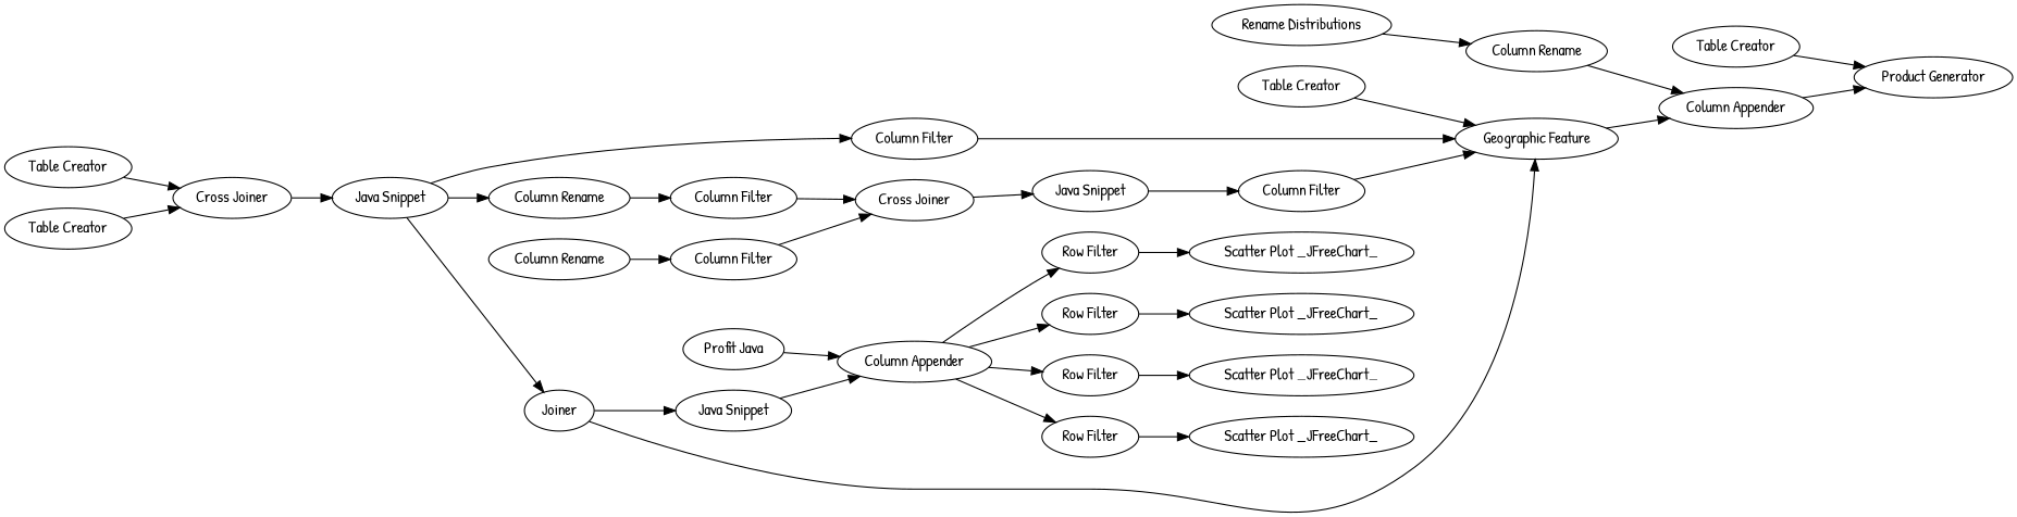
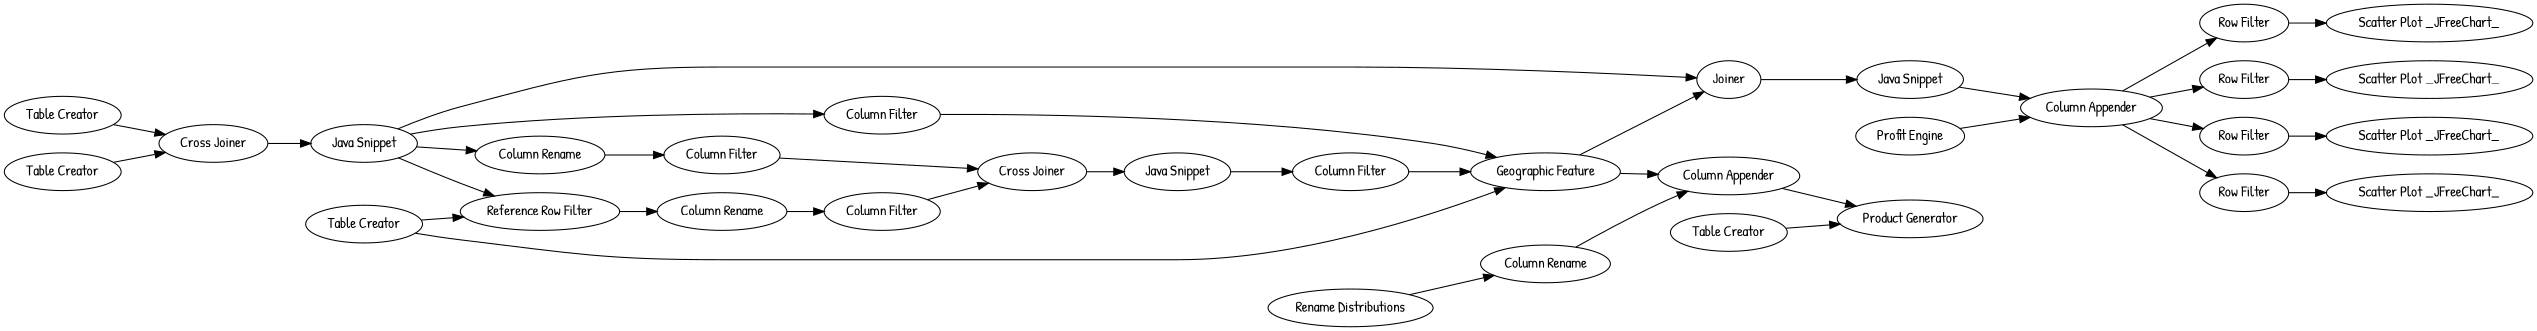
  digraph {
    fontname="Patrick Hand"
    rankdir=LR
    node [fontname="Patrick Hand"]
    edge [fontname="Patrick Hand"]
    n1 [label="Column Appender"]
    n2 [label="Row Filter"]
    n3 [label="Row Filter"]
    n4 [label="Row Filter"]
    n5 [label="Row Filter"]
    n6 [label="Scatter Plot _JFreeChart_"]
    n7 [label="Scatter Plot _JFreeChart_"]
    n8 [label="Scatter Plot _JFreeChart_"]
    n9 [label="Scatter Plot _JFreeChart_"]
    n10 [label="Column Rename"]
    n11 [label="Column Filter"]
    n12 [label="Cross Joiner"]
    n13 [label="Java Snippet"]
    n14 [label="Column Filter"]
    n15 [label="Geographic Feature"]
    n16 [label=Joiner]
    n17 [label="Column Appender"]
    n18 [label="Java Snippet"]
    n19 [label="Product Generator"]
-   n20 [label="Profit Java"]
+   n20 [label="Profit Engine"]
    n21 [label="Java Snippet"]
+   n22 [label="Reference Row Filter"]
    n23 [label="Column Filter"]
    n24 [label="Column Rename"]
    n25 [label="Column Filter"]
    n26 [label="Column Rename"]
    n27 [label="Table Creator"]
    n28 [label="Rename Distributions"]
    n29 [label="Cross Joiner"]
    n30 [label="Table Creator"]
    n31 [label="Table Creator"]
    n32 [label="Table Creator"]
    n1 -> n2
    n1 -> n3
    n1 -> n4
    n1 -> n5
    n2 -> n6
    n3 -> n7
    n4 -> n8
    n5 -> n9
    n10 -> n11
    n11 -> n12
    n12 -> n13
    n13 -> n14
    n14 -> n15
-   n16 -> n15
+   n15 -> n16
    n15 -> n17
    n16 -> n18
    n17 -> n19
    n18 -> n1
    n20 -> n1
    n21 -> n10
    n21 -> n16
+   n21 -> n22
    n21 -> n23
+   n22 -> n24
    n23 -> n15
    n24 -> n25
    n25 -> n12
    n26 -> n17
    n27 -> n15
+   n27 -> n22
    n28 -> n26
    n29 -> n21
    n30 -> n19
    n31 -> n29
    n32 -> n29
  }
